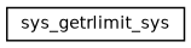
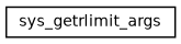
  digraph {
    rankdir=TB
-   n1 [color=black fillcolor=white fontname=Helvetica fontsize=10 height=0.2 label=sys_getrlimit_sys shape=record style=filled width=0.4]
+   n1 [color=black fillcolor=white fontname=Helvetica fontsize=10 height=0.2 label=sys_getrlimit_args shape=record style=filled width=0.4]
  }
